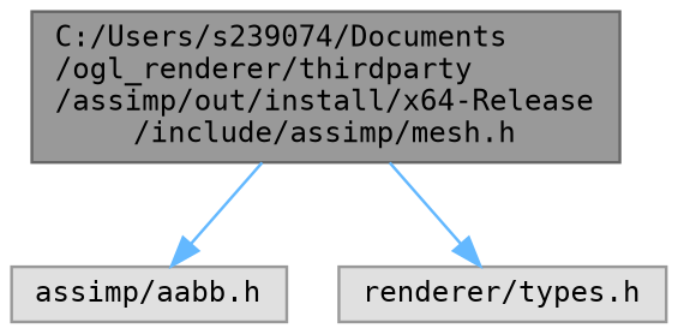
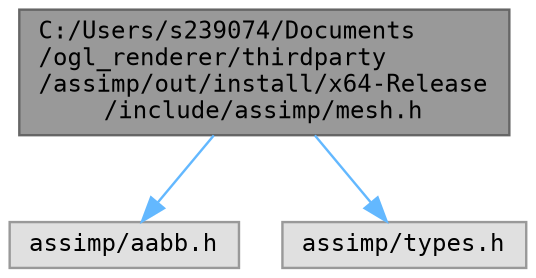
  digraph {
    node [color=grey60 fillcolor="#E0E0E0" fontname=Terminal fontsize=10 shape=box style=filled]
    edge [color=steelblue1 fontname=Terminal fontsize=10 labelfontname=Helvetica labelfontsize=10 style=solid]
    n1 [color=gray40 fillcolor=grey60 fontcolor=black height=0.2 label="C:/Users/s239074/Documents\l/ogl_renderer/thirdparty\l/assimp/out/install/x64-Release\l/include/assimp/mesh.h" width=0.4]
    n2 [height=0.2 label="assimp/aabb.h" width=0.4]
-   n3 [height=0.2 label="renderer/types.h" width=0.4]
+   n3 [height=0.2 label="assimp/types.h" width=0.4]
    n1 -> n2
    n1 -> n3
  }
